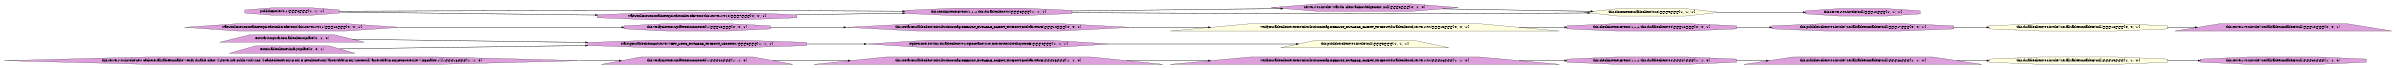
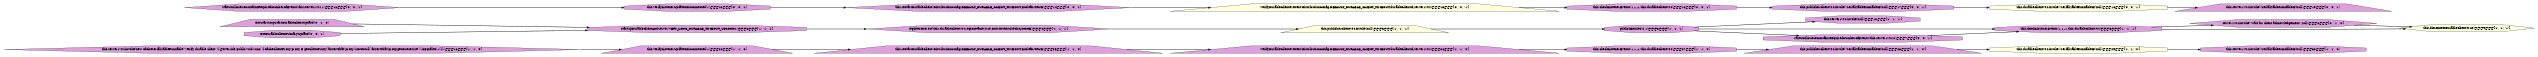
  digraph {
    rankdir=LR
    node [fillcolor=plum shape=octagon style=filled]
    edge [style=bold]
    n1 [label="this.verifyListenerUpdatesDisconnected(1)@@@24@@@['1', '1', '0']" shape=trapezium]
    n2 [label="this.restartDurableClient(DistributionConfig.DEFAULT_DURABLE_CLIENT_TIMEOUT,Boolean.TRUE)@@@25@@@['1', '1', '0']" shape=trapezium]
    n3 [label="verifyDurableClientPresent(DistributionConfig.DEFAULT_DURABLE_CLIENT_TIMEOUT,durableClientId,server1VM)@@@26@@@['1', '1', '0']" shape=trapezium]
    n4 [label="this.server1VM.invoke((SerializableRunnableIF)null)@@@30@@@['1', '1', '0']"]
    n5 [label="testStartStopStartDurableClientUpdate['0', '1', '0']" shape=trapezium]
    n6 [label="startupDurableClientAndServer(VERY_LONG_DURABLE_TIMEOUT_SECONDS)@@@3@@@['1', '1', '1']"]
    n7 [label="registerInterest(this.durableClientVM,regionName,true,InterestResultPolicy.NONE)@@@4@@@['1', '1', '1']" shape=hexagon]
    n8 [label="this.verifyListenerUpdatesDisconnected(1)@@@13@@@['0', '0', '1']"]
    n9 [label="this.restartDurableClient(DistributionConfig.DEFAULT_DURABLE_CLIENT_TIMEOUT,Boolean.TRUE)@@@14@@@['0', '0', '1']" shape=hexagon]
    n10 [fillcolor=lightyellow label="verifyDurableClientPresent(DistributionConfig.DEFAULT_DURABLE_CLIENT_TIMEOUT,durableClientId,server1VM)@@@15@@@['0', '0', '1']" shape=trapezium]
    n11 [label="server1VM.invoke(\"wait for client acknowledgement\",null)@@@8@@@['0', '1', '0']" shape=hexagon]
    n12 [fillcolor=lightyellow label="this.disconnectDurableClient(true)@@@9@@@['1', '1', '1']" shape=hexagon]
    n13 [label="this.server1VM.invoke(null)@@@10@@@['1', '1', '1']"]
    n14 [label="this.server1VM.invoke(new CacheSerializableRunnable(\"Verify durable client\"){@Override public void run2(){CacheClientProxy proxy = getClientProxy()assertThat(proxy).isNotNull()assertThat(proxy.getQueueSize()).isEqualTo(1)}})@@@16@@@['1', '1', '0']" shape=hexagon]
    n15 [label="waitUntilQueueContainsRequiredNumberOfEvents(this.server1VM,1)@@@12@@@['0', '0', '1']" shape=hexagon]
    n16 [label="this.publisherClientVM.invoke((SerializableRunnableIF)null)@@@28@@@['1', '1', '0']" shape=trapezium]
    n17 [fillcolor=lightyellow label="this.durableClientVM.invoke((SerializableRunnableIF)null)@@@29@@@['1', '1', '0']"]
    n18 [label="this.publisherClientVM.invoke((SerializableRunnableIF)null)@@@17@@@['0', '0', '1']"]
    n19 [fillcolor=lightyellow label="this.durableClientVM.invoke((SerializableRunnableIF)null)@@@18@@@['0', '0', '1']"]
    n20 [label="this.server1VM.invoke((SerializableRunnableIF)null)@@@19@@@['0', '0', '1']" shape=trapezium]
    n21 [label="this.checkListenerEvents(1,1,-1,this.durableClientVM)@@@8@@@['1', '1', '1']"]
-   n22 [label="testDurableClientPrimaryUpdate['0', '0', '1']" shape=trapezium]
+   n22 [label="testDurableClientPrimaryUpdate['0', '0', '1']"]
    n23 [fillcolor=lightyellow label="this.publisherClientVM.invoke(null)@@@5@@@['1', '1', '1']" shape=trapezium]
    n24 [label="publishEntries(0,1)@@@6@@@['1', '1', '1']"]
    n25 [label="this.checkListenerEvents(1,1,-1,this.durableClientVM)@@@16@@@['0', '0', '1']"]
    n26 [label="this.checkListenerEvents(1,1,-1,this.durableClientVM)@@@27@@@['1', '1', '0']"]
    n27 [label="waitUntilQueueContainsRequiredNumberOfEvents(this.server1VM,0)@@@7@@@['0', '0', '1']"]
    n1 -> n2
    n2 -> n3
    n3 -> n26
    n5 -> n6
    n6 -> n7
    n7 -> n23
    n8 -> n9
    n9 -> n10
    n10 -> n25
    n11 -> n12
-   n12 -> n13
+   n24 -> n13
    n14 -> n1
    n15 -> n8
    n16 -> n17
    n17 -> n4
    n18 -> n19
    n19 -> n20
    n21 -> n11
    n21 -> n12
    n22 -> n6
+   n23 -> n24
    n24 -> n21
    n24 -> n27
    n25 -> n18
    n26 -> n16
    n27 -> n21
  }
